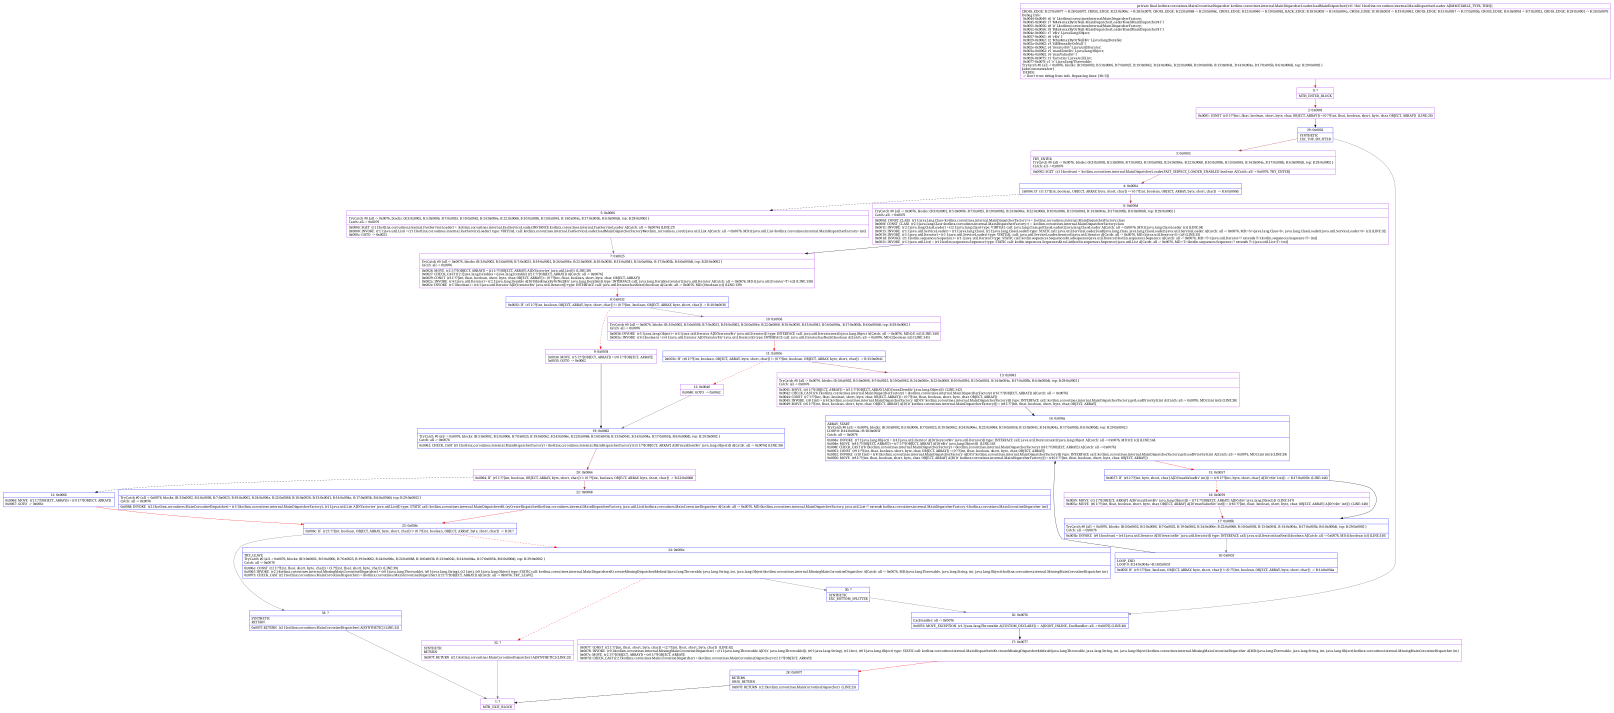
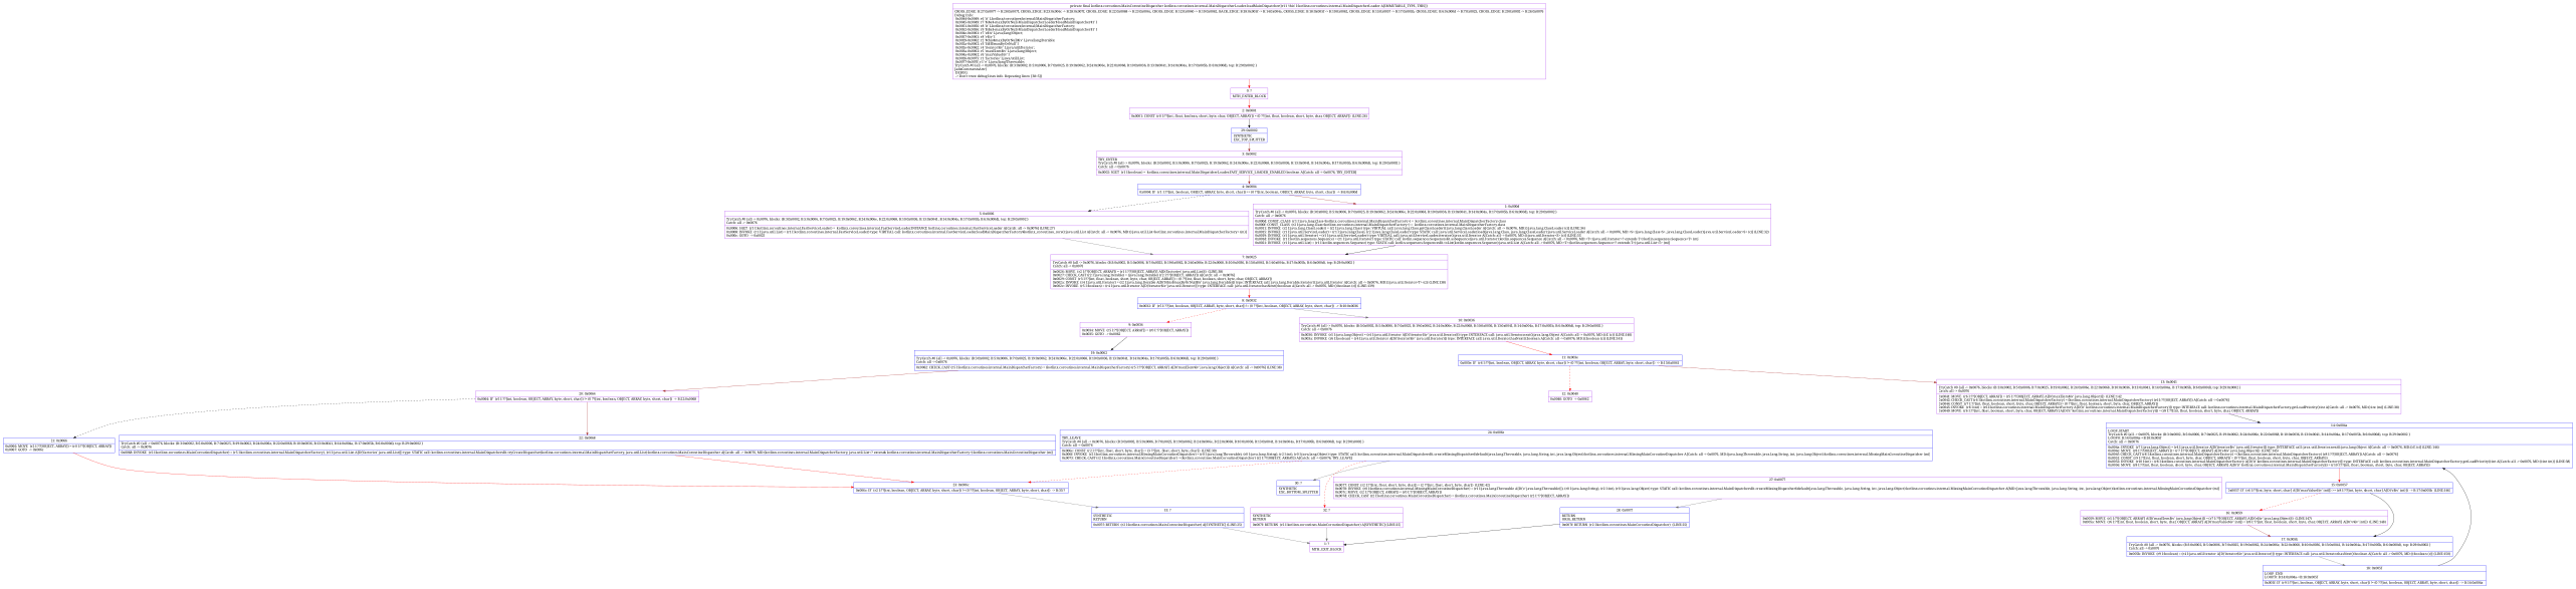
  digraph {
    fontname="Noto Serif"
    node [color=blue fontname="Noto Serif" shape=record]
    edge [color=red fontname="Noto Serif"]
    n1 [color=purple label="{0\:\ ?|MTH_ENTER_BLOCK\l}"]
    n2 [color=purple label="{2\:\ 0x0001|0x0001: CONST  (r0 I:??[int, float, boolean, short, byte, char, OBJECT, ARRAY]) = (0 ??[int, float, boolean, short, byte, char, OBJECT, ARRAY])  (LINE:26)\l}"]
    n3 [label="{29\:\ 0x0002|SYNTHETIC\lEXC_TOP_SPLITTER\l}"]
    n4 [color=purple label="{3\:\ 0x0002|TRY_ENTER\lTryCatch #0 \{all \-\> 0x0076, blocks: (B:3:0x0002, B:5:0x0006, B:7:0x0025, B:19:0x0062, B:24:0x006e, B:22:0x0068, B:10:0x0036, B:13:0x0041, B:14:0x004a, B:17:0x005b, B:6:0x000d), top: B:29:0x0002 \}\lCatch: all \-\> 0x0076\l|0x0002: SGET  (r1 I:boolean) =  kotlinx.coroutines.internal.MainDispatcherLoader.FAST_SERVICE_LOADER_ENABLED boolean A[Catch: all \-\> 0x0076, TRY_ENTER]\l}"]
-   n5 [label="{26\:\ 0x0076|ExcHandler: all \-\> 0x0076\l|0x0076: MOVE_EXCEPTION  (r1 I:java.lang.Throwable A[CUSTOM_DECLARE]) =  A[DONT_INLINE, ExcHandler: all \-\> 0x0076] (LINE:40)\l}"]
    n6 [label="{4\:\ 0x0004|0x0004: IF  (r1 I:??[int, boolean, OBJECT, ARRAY, byte, short, char]) == (0 ??[int, boolean, OBJECT, ARRAY, byte, short, char])  \-\> B:6:0x000d \l}"]
    n7 [color=purple label="{27\:\ 0x0077|0x0077: CONST  (r2 I:??[int, float, short, byte, char]) = (2 ??[int, float, short, byte, char])  (LINE:42)\l0x0078: INVOKE  (r0 I:kotlinx.coroutines.internal.MissingMainCoroutineDispatcher) = (r1 I:java.lang.Throwable A[D('e' java.lang.Throwable)]), (r0 I:java.lang.String), (r2 I:int), (r0 I:java.lang.Object) type: STATIC call: kotlinx.coroutines.internal.MainDispatchersKt.createMissingDispatcher$default(java.lang.Throwable, java.lang.String, int, java.lang.Object):kotlinx.coroutines.internal.MissingMainCoroutineDispatcher A[MD:(java.lang.Throwable, java.lang.String, int, java.lang.Object):kotlinx.coroutines.internal.MissingMainCoroutineDispatcher (m)]\l0x007c: MOVE  (r2 I:??[OBJECT, ARRAY]) = (r0 I:??[OBJECT, ARRAY]) \l0x007d: CHECK_CAST (r2 I:kotlinx.coroutines.MainCoroutineDispatcher) = (kotlinx.coroutines.MainCoroutineDispatcher) (r2 I:??[OBJECT, ARRAY]) \l}"]
    n8 [color=purple label="{5\:\ 0x0006|TryCatch #0 \{all \-\> 0x0076, blocks: (B:3:0x0002, B:5:0x0006, B:7:0x0025, B:19:0x0062, B:24:0x006e, B:22:0x0068, B:10:0x0036, B:13:0x0041, B:14:0x004a, B:17:0x005b, B:6:0x000d), top: B:29:0x0002 \}\lCatch: all \-\> 0x0076\l|0x0006: SGET  (r1 I:kotlinx.coroutines.internal.FastServiceLoader) =  kotlinx.coroutines.internal.FastServiceLoader.INSTANCE kotlinx.coroutines.internal.FastServiceLoader A[Catch: all \-\> 0x0076] (LINE:27)\l0x0008: INVOKE  (r1 I:java.util.List) = (r1 I:kotlinx.coroutines.internal.FastServiceLoader) type: VIRTUAL call: kotlinx.coroutines.internal.FastServiceLoader.loadMainDispatcherFactory$kotlinx_coroutines_core():java.util.List A[Catch: all \-\> 0x0076, MD:():java.util.List\<kotlinx.coroutines.internal.MainDispatcherFactory\> (m)]\l0x000c: GOTO  \-\> 0x0025 \l}"]
    n9 [color=purple label="{6\:\ 0x000d|TryCatch #0 \{all \-\> 0x0076, blocks: (B:3:0x0002, B:5:0x0006, B:7:0x0025, B:19:0x0062, B:24:0x006e, B:22:0x0068, B:10:0x0036, B:13:0x0041, B:14:0x004a, B:17:0x005b, B:6:0x000d), top: B:29:0x0002 \}\lCatch: all \-\> 0x0076\l|0x000d: CONST_CLASS  (r1 I:java.lang.Class\<kotlinx.coroutines.internal.MainDispatcherFactory\>) =  kotlinx.coroutines.internal.MainDispatcherFactory.class \l0x000f: CONST_CLASS  (r2 I:java.lang.Class\<kotlinx.coroutines.internal.MainDispatcherFactory\>) =  kotlinx.coroutines.internal.MainDispatcherFactory.class \l0x0011: INVOKE  (r2 I:java.lang.ClassLoader) = (r2 I:java.lang.Class) type: VIRTUAL call: java.lang.Class.getClassLoader():java.lang.ClassLoader A[Catch: all \-\> 0x0076, MD:():java.lang.ClassLoader (c)] (LINE:34)\l0x0015: INVOKE  (r1 I:java.util.ServiceLoader) = (r1 I:java.lang.Class), (r2 I:java.lang.ClassLoader) type: STATIC call: java.util.ServiceLoader.load(java.lang.Class, java.lang.ClassLoader):java.util.ServiceLoader A[Catch: all \-\> 0x0076, MD:\<S\>:(java.lang.Class\<S\>, java.lang.ClassLoader):java.util.ServiceLoader\<S\> (c)] (LINE:32)\l0x0019: INVOKE  (r1 I:java.util.Iterator) = (r1 I:java.util.ServiceLoader) type: VIRTUAL call: java.util.ServiceLoader.iterator():java.util.Iterator A[Catch: all \-\> 0x0076, MD:():java.util.Iterator\<S\> (c)] (LINE:35)\l0x001d: INVOKE  (r1 I:kotlin.sequences.Sequence) = (r1 I:java.util.Iterator) type: STATIC call: kotlin.sequences.SequencesKt.asSequence(java.util.Iterator):kotlin.sequences.Sequence A[Catch: all \-\> 0x0076, MD:\<T\>:(java.util.Iterator\<? extends T\>):kotlin.sequences.Sequence\<T\> (m)]\l0x0021: INVOKE  (r1 I:java.util.List) = (r1 I:kotlin.sequences.Sequence) type: STATIC call: kotlin.sequences.SequencesKt.toList(kotlin.sequences.Sequence):java.util.List A[Catch: all \-\> 0x0076, MD:\<T\>:(kotlin.sequences.Sequence\<? extends T\>):java.util.List\<T\> (m)]\l}"]
    n10 [color=purple label="{7\:\ 0x0025|TryCatch #0 \{all \-\> 0x0076, blocks: (B:3:0x0002, B:5:0x0006, B:7:0x0025, B:19:0x0062, B:24:0x006e, B:22:0x0068, B:10:0x0036, B:13:0x0041, B:14:0x004a, B:17:0x005b, B:6:0x000d), top: B:29:0x0002 \}\lCatch: all \-\> 0x0076\l|0x0026: MOVE  (r2 I:??[OBJECT, ARRAY]) = (r1 I:??[OBJECT, ARRAY] A[D('factories' java.util.List)])  (LINE:38)\l0x0027: CHECK_CAST (r2 I:java.lang.Iterable) = (java.lang.Iterable) (r2 I:??[OBJECT, ARRAY]) A[Catch: all \-\> 0x0076]\l0x0029: CONST  (r3 I:??[int, float, boolean, short, byte, char, OBJECT, ARRAY]) = (0 ??[int, float, boolean, short, byte, char, OBJECT, ARRAY]) \l0x002a: INVOKE  (r4 I:java.util.Iterator) = (r2 I:java.lang.Iterable A[D('$this$maxByOrNull$iv' java.lang.Iterable)]) type: INTERFACE call: java.lang.Iterable.iterator():java.util.Iterator A[Catch: all \-\> 0x0076, MD:():java.util.Iterator\<T\> (c)] (LINE:138)\l0x002e: INVOKE  (r5 I:boolean) = (r4 I:java.util.Iterator A[D('iterator$iv' java.util.Iterator)]) type: INTERFACE call: java.util.Iterator.hasNext():boolean A[Catch: all \-\> 0x0076, MD:():boolean (c)] (LINE:139)\l}"]
    n11 [label="{8\:\ 0x0032|0x0032: IF  (r5 I:??[int, boolean, OBJECT, ARRAY, byte, short, char]) != (0 ??[int, boolean, OBJECT, ARRAY, byte, short, char])  \-\> B:10:0x0036 \l}"]
    n12 [color=purple label="{9\:\ 0x0034|0x0034: MOVE  (r5 I:??[OBJECT, ARRAY]) = (r0 I:??[OBJECT, ARRAY]) \l0x0035: GOTO  \-\> 0x0062 \l}"]
    n13 [color=purple label="{10\:\ 0x0036|TryCatch #0 \{all \-\> 0x0076, blocks: (B:3:0x0002, B:5:0x0006, B:7:0x0025, B:19:0x0062, B:24:0x006e, B:22:0x0068, B:10:0x0036, B:13:0x0041, B:14:0x004a, B:17:0x005b, B:6:0x000d), top: B:29:0x0002 \}\lCatch: all \-\> 0x0076\l|0x0036: INVOKE  (r5 I:java.lang.Object) = (r4 I:java.util.Iterator A[D('iterator$iv' java.util.Iterator)]) type: INTERFACE call: java.util.Iterator.next():java.lang.Object A[Catch: all \-\> 0x0076, MD:():E (c)] (LINE:140)\l0x003a: INVOKE  (r6 I:boolean) = (r4 I:java.util.Iterator A[D('iterator$iv' java.util.Iterator)]) type: INTERFACE call: java.util.Iterator.hasNext():boolean A[Catch: all \-\> 0x0076, MD:():boolean (c)] (LINE:141)\l}"]
    n14 [label="{19\:\ 0x0062|TryCatch #0 \{all \-\> 0x0076, blocks: (B:3:0x0002, B:5:0x0006, B:7:0x0025, B:19:0x0062, B:24:0x006e, B:22:0x0068, B:10:0x0036, B:13:0x0041, B:14:0x004a, B:17:0x005b, B:6:0x000d), top: B:29:0x0002 \}\lCatch: all \-\> 0x0076\l|0x0062: CHECK_CAST (r5 I:kotlinx.coroutines.internal.MainDispatcherFactory) = (kotlinx.coroutines.internal.MainDispatcherFactory) (r5 I:??[OBJECT, ARRAY] A[D('maxElem$iv' java.lang.Object)]) A[Catch: all \-\> 0x0076] (LINE:38)\l}"]
    n15 [label="{11\:\ 0x003e|0x003e: IF  (r6 I:??[int, boolean, OBJECT, ARRAY, byte, short, char]) != (0 ??[int, boolean, OBJECT, ARRAY, byte, short, char])  \-\> B:13:0x0041 \l}"]
    n16 [color=purple label="{20\:\ 0x0064|0x0064: IF  (r5 I:??[int, boolean, OBJECT, ARRAY, byte, short, char]) != (0 ??[int, boolean, OBJECT, ARRAY, byte, short, char])  \-\> B:22:0x0068 \l}"]
    n17 [label="{21\:\ 0x0066|0x0066: MOVE  (r2 I:??[OBJECT, ARRAY]) = (r0 I:??[OBJECT, ARRAY]) \l0x0067: GOTO  \-\> 0x006c \l}"]
    n18 [label="{22\:\ 0x0068|TryCatch #0 \{all \-\> 0x0076, blocks: (B:3:0x0002, B:5:0x0006, B:7:0x0025, B:19:0x0062, B:24:0x006e, B:22:0x0068, B:10:0x0036, B:13:0x0041, B:14:0x004a, B:17:0x005b, B:6:0x000d), top: B:29:0x0002 \}\lCatch: all \-\> 0x0076\l|0x0068: INVOKE  (r2 I:kotlinx.coroutines.MainCoroutineDispatcher) = (r5 I:kotlinx.coroutines.internal.MainDispatcherFactory), (r1 I:java.util.List A[D('factories' java.util.List)]) type: STATIC call: kotlinx.coroutines.internal.MainDispatchersKt.tryCreateDispatcher(kotlinx.coroutines.internal.MainDispatcherFactory, java.util.List):kotlinx.coroutines.MainCoroutineDispatcher A[Catch: all \-\> 0x0076, MD:(kotlinx.coroutines.internal.MainDispatcherFactory, java.util.List\<? extends kotlinx.coroutines.internal.MainDispatcherFactory\>):kotlinx.coroutines.MainCoroutineDispatcher (m)]\l}"]
    n19 [label="{23\:\ 0x006c|0x006c: IF  (r2 I:??[int, boolean, OBJECT, ARRAY, byte, short, char]) != (0 ??[int, boolean, OBJECT, ARRAY, byte, short, char])  \-\> B:33:? \l}"]
    n20 [label="{24\:\ 0x006e|TRY_LEAVE\lTryCatch #0 \{all \-\> 0x0076, blocks: (B:3:0x0002, B:5:0x0006, B:7:0x0025, B:19:0x0062, B:24:0x006e, B:22:0x0068, B:10:0x0036, B:13:0x0041, B:14:0x004a, B:17:0x005b, B:6:0x000d), top: B:29:0x0002 \}\lCatch: all \-\> 0x0076\l|0x006e: CONST  (r2 I:??[int, float, short, byte, char]) = (3 ??[int, float, short, byte, char])  (LINE:39)\l0x006f: INVOKE  (r2 I:kotlinx.coroutines.internal.MissingMainCoroutineDispatcher) = (r0 I:java.lang.Throwable), (r0 I:java.lang.String), (r2 I:int), (r0 I:java.lang.Object) type: STATIC call: kotlinx.coroutines.internal.MainDispatchersKt.createMissingDispatcher$default(java.lang.Throwable, java.lang.String, int, java.lang.Object):kotlinx.coroutines.internal.MissingMainCoroutineDispatcher A[Catch: all \-\> 0x0076, MD:(java.lang.Throwable, java.lang.String, int, java.lang.Object):kotlinx.coroutines.internal.MissingMainCoroutineDispatcher (m)]\l0x0073: CHECK_CAST (r2 I:kotlinx.coroutines.MainCoroutineDispatcher) = (kotlinx.coroutines.MainCoroutineDispatcher) (r2 I:??[OBJECT, ARRAY]) A[Catch: all \-\> 0x0076, TRY_LEAVE]\l}"]
    n21 [label="{33\:\ ?|SYNTHETIC\lRETURN\l|0x007f: RETURN  (r2 I:kotlinx.coroutines.MainCoroutineDispatcher) A[SYNTHETIC] (LINE:25)\l}"]
    n22 [label="{30\:\ ?|SYNTHETIC\lEXC_BOTTOM_SPLITTER\l}"]
    n23 [color=purple label="{32\:\ ?|SYNTHETIC\lRETURN\l|0x007f: RETURN  (r2 I:kotlinx.coroutines.MainCoroutineDispatcher) A[SYNTHETIC] (LINE:25)\l}"]
    n24 [color=purple label="{1\:\ ?|MTH_EXIT_BLOCK\l}"]
    n25 [color=purple label="{12\:\ 0x0040|0x0040: GOTO  \-\> 0x0062 \l}"]
    n26 [color=purple label="{13\:\ 0x0041|TryCatch #0 \{all \-\> 0x0076, blocks: (B:3:0x0002, B:5:0x0006, B:7:0x0025, B:19:0x0062, B:24:0x006e, B:22:0x0068, B:10:0x0036, B:13:0x0041, B:14:0x004a, B:17:0x005b, B:6:0x000d), top: B:29:0x0002 \}\lCatch: all \-\> 0x0076\l|0x0041: MOVE  (r6 I:??[OBJECT, ARRAY]) = (r5 I:??[OBJECT, ARRAY] A[D('maxElem$iv' java.lang.Object)])  (LINE:142)\l0x0042: CHECK_CAST (r6 I:kotlinx.coroutines.internal.MainDispatcherFactory) = (kotlinx.coroutines.internal.MainDispatcherFactory) (r6 I:??[OBJECT, ARRAY]) A[Catch: all \-\> 0x0076]\l0x0044: CONST  (r7 I:??[int, float, boolean, short, byte, char, OBJECT, ARRAY]) = (0 ??[int, float, boolean, short, byte, char, OBJECT, ARRAY]) \l0x0045: INVOKE  (r8 I:int) = (r6 I:kotlinx.coroutines.internal.MainDispatcherFactory A[D('it' kotlinx.coroutines.internal.MainDispatcherFactory)]) type: INTERFACE call: kotlinx.coroutines.internal.MainDispatcherFactory.getLoadPriority():int A[Catch: all \-\> 0x0076, MD:():int (m)] (LINE:38)\l0x0049: MOVE  (r6 I:??[int, float, boolean, short, byte, char, OBJECT, ARRAY] A[D('it' kotlinx.coroutines.internal.MainDispatcherFactory)]) = (r8 I:??[int, float, boolean, short, byte, char, OBJECT, ARRAY]) \l}"]
-   n27 [label="{14\:\ 0x004a|ARRAY_START\lTryCatch #0 \{all \-\> 0x0076, blocks: (B:3:0x0002, B:5:0x0006, B:7:0x0025, B:19:0x0062, B:24:0x006e, B:22:0x0068, B:10:0x0036, B:13:0x0041, B:14:0x004a, B:17:0x005b, B:6:0x000d), top: B:29:0x0002 \}\lLOOP:0: B:14:0x004a\-\>B:18:0x005f\lCatch: all \-\> 0x0076\l|0x004a: INVOKE  (r7 I:java.lang.Object) = (r4 I:java.util.Iterator A[D('iterator$iv' java.util.Iterator)]) type: INTERFACE call: java.util.Iterator.next():java.lang.Object A[Catch: all \-\> 0x0076, MD:():E (c)] (LINE:144)\l0x004e: MOVE  (r8 I:??[OBJECT, ARRAY]) = (r7 I:??[OBJECT, ARRAY] A[D('e$iv' java.lang.Object)])  (LINE:145)\l0x004f: CHECK_CAST (r8 I:kotlinx.coroutines.internal.MainDispatcherFactory) = (kotlinx.coroutines.internal.MainDispatcherFactory) (r8 I:??[OBJECT, ARRAY]) A[Catch: all \-\> 0x0076]\l0x0051: CONST  (r9 I:??[int, float, boolean, short, byte, char, OBJECT, ARRAY]) = (0 ??[int, float, boolean, short, byte, char, OBJECT, ARRAY]) \l0x0052: INVOKE  (r10 I:int) = (r8 I:kotlinx.coroutines.internal.MainDispatcherFactory A[D('it' kotlinx.coroutines.internal.MainDispatcherFactory)]) type: INTERFACE call: kotlinx.coroutines.internal.MainDispatcherFactory.getLoadPriority():int A[Catch: all \-\> 0x0076, MD:():int (m)] (LINE:38)\l0x0056: MOVE  (r8 I:??[int, float, boolean, short, byte, char, OBJECT, ARRAY] A[D('it' kotlinx.coroutines.internal.MainDispatcherFactory)]) = (r10 I:??[int, float, boolean, short, byte, char, OBJECT, ARRAY]) \l}"]
+   n27 [label="{14\:\ 0x004a|LOOP_START\lTryCatch #0 \{all \-\> 0x0076, blocks: (B:3:0x0002, B:5:0x0006, B:7:0x0025, B:19:0x0062, B:24:0x006e, B:22:0x0068, B:10:0x0036, B:13:0x0041, B:14:0x004a, B:17:0x005b, B:6:0x000d), top: B:29:0x0002 \}\lLOOP:0: B:14:0x004a\-\>B:18:0x005f\lCatch: all \-\> 0x0076\l|0x004a: INVOKE  (r7 I:java.lang.Object) = (r4 I:java.util.Iterator A[D('iterator$iv' java.util.Iterator)]) type: INTERFACE call: java.util.Iterator.next():java.lang.Object A[Catch: all \-\> 0x0076, MD:():E (c)] (LINE:144)\l0x004e: MOVE  (r8 I:??[OBJECT, ARRAY]) = (r7 I:??[OBJECT, ARRAY] A[D('e$iv' java.lang.Object)])  (LINE:145)\l0x004f: CHECK_CAST (r8 I:kotlinx.coroutines.internal.MainDispatcherFactory) = (kotlinx.coroutines.internal.MainDispatcherFactory) (r8 I:??[OBJECT, ARRAY]) A[Catch: all \-\> 0x0076]\l0x0051: CONST  (r9 I:??[int, float, boolean, short, byte, char, OBJECT, ARRAY]) = (0 ??[int, float, boolean, short, byte, char, OBJECT, ARRAY]) \l0x0052: INVOKE  (r10 I:int) = (r8 I:kotlinx.coroutines.internal.MainDispatcherFactory A[D('it' kotlinx.coroutines.internal.MainDispatcherFactory)]) type: INTERFACE call: kotlinx.coroutines.internal.MainDispatcherFactory.getLoadPriority():int A[Catch: all \-\> 0x0076, MD:():int (m)] (LINE:38)\l0x0056: MOVE  (r8 I:??[int, float, boolean, short, byte, char, OBJECT, ARRAY] A[D('it' kotlinx.coroutines.internal.MainDispatcherFactory)]) = (r10 I:??[int, float, boolean, short, byte, char, OBJECT, ARRAY]) \l}"]
    n28 [label="{15\:\ 0x0057|0x0057: IF  (r6 I:??[int, byte, short, char] A[D('maxValue$iv' int)]) \>= (r8 I:??[int, byte, short, char] A[D('v$iv' int)])  \-\> B:17:0x005b  (LINE:146)\l}"]
    n29 [color=purple label="{16\:\ 0x0059|0x0059: MOVE  (r5 I:??[OBJECT, ARRAY] A[D('maxElem$iv' java.lang.Object)]) = (r7 I:??[OBJECT, ARRAY] A[D('e$iv' java.lang.Object)])  (LINE:147)\l0x005a: MOVE  (r6 I:??[int, float, boolean, short, byte, char, OBJECT, ARRAY] A[D('maxValue$iv' int)]) = (r8 I:??[int, float, boolean, short, byte, char, OBJECT, ARRAY] A[D('v$iv' int)])  (LINE:148)\l}"]
    n30 [label="{17\:\ 0x005b|TryCatch #0 \{all \-\> 0x0076, blocks: (B:3:0x0002, B:5:0x0006, B:7:0x0025, B:19:0x0062, B:24:0x006e, B:22:0x0068, B:10:0x0036, B:13:0x0041, B:14:0x004a, B:17:0x005b, B:6:0x000d), top: B:29:0x0002 \}\lCatch: all \-\> 0x0076\l|0x005b: INVOKE  (r9 I:boolean) = (r4 I:java.util.Iterator A[D('iterator$iv' java.util.Iterator)]) type: INTERFACE call: java.util.Iterator.hasNext():boolean A[Catch: all \-\> 0x0076, MD:():boolean (c)] (LINE:150)\l}"]
    n31 [label="{18\:\ 0x005f|LOOP_END\lLOOP:0: B:14:0x004a\-\>B:18:0x005f\l|0x005f: IF  (r9 I:??[int, boolean, OBJECT, ARRAY, byte, short, char]) != (0 ??[int, boolean, OBJECT, ARRAY, byte, short, char])  \-\> B:14:0x004a \l}"]
    n32 [label="{28\:\ 0x007f|RETURN\lORIG_RETURN\l|0x007f: RETURN  (r2 I:kotlinx.coroutines.MainCoroutineDispatcher)  (LINE:25)\l}"]
    n33 [color=purple label="{private final kotlinx.coroutines.MainCoroutineDispatcher kotlinx.coroutines.internal.MainDispatcherLoader.loadMainDispatcher((r11 'this' I:kotlinx.coroutines.internal.MainDispatcherLoader A[IMMUTABLE_TYPE, THIS]))  | CROSS_EDGE: B:27:0x0077 \-\> B:28:0x007f, CROSS_EDGE: B:23:0x006c \-\> B:28:0x007f, CROSS_EDGE: B:22:0x0068 \-\> B:23:0x006c, CROSS_EDGE: B:12:0x0040 \-\> B:19:0x0062, BACK_EDGE: B:18:0x005f \-\> B:14:0x004a, CROSS_EDGE: B:18:0x005f \-\> B:19:0x0062, CROSS_EDGE: B:15:0x0057 \-\> B:17:0x005b, CROSS_EDGE: B:6:0x000d \-\> B:7:0x0025, CROSS_EDGE: B:29:0x0002 \-\> B:26:0x0076\lDebug Info:\l  0x0044\-0x0049: r6 'it' Lkotlinx\/coroutines\/internal\/MainDispatcherFactory;\l  0x0045\-0x0049: r7 '$i$a$\-maxByOrNull\-MainDispatcherLoader$loadMainDispatcher$1' I\l  0x0051\-0x0056: r8 'it' Lkotlinx\/coroutines\/internal\/MainDispatcherFactory;\l  0x0052\-0x0056: r9 '$i$a$\-maxByOrNull\-MainDispatcherLoader$loadMainDispatcher$1' I\l  0x004e\-0x0061: r7 'e$iv' Ljava\/lang\/Object;\l  0x0057\-0x0061: r8 'v$iv' I\l  0x0029\-0x0062: r2 '$this$maxByOrNull$iv' Ljava\/lang\/Iterable;\l  0x002a\-0x0062: r3 '$i$f$maxByOrNull' I\l  0x002e\-0x0062: r4 'iterator$iv' Ljava\/util\/Iterator;\l  0x003a\-0x0062: r5 'maxElem$iv' Ljava\/lang\/Object;\l  0x004a\-0x0062: r6 'maxValue$iv' I\l  0x0026\-0x0075: r1 'factories' Ljava\/util\/List;\l  0x0077\-0x007f: r1 'e' Ljava\/lang\/Throwable;\lTryCatch #0 \{all \-\> 0x0076, blocks: (B:3:0x0002, B:5:0x0006, B:7:0x0025, B:19:0x0062, B:24:0x006e, B:22:0x0068, B:10:0x0036, B:13:0x0041, B:14:0x004a, B:17:0x005b, B:6:0x000d), top: B:29:0x0002 \}\lJadxCommentsAttr\{\l DEBUG: \l \-\> Don't trust debug lines info. Repeating lines: [38=5]\}\l}"]
    n1 -> n2
    n2 -> n3 [color=black]
    n3 -> n4 [color=brown]
-   n3 -> n5 [color=gray40]
    n4 -> n6 [color=brown]
-   n5 -> n7 [color=black]
    n6 -> n8 [color=black style=dashed]
    n6 -> n9 [color=brown]
-   n7 -> n32
+   n7 -> n32 [color=gray40]
    n8 -> n10 [color=gray40]
    n9 -> n10 [color=black]
    n10 -> n11
    n11 -> n12 [style=dashed]
    n11 -> n13 [color=gray40]
    n12 -> n14 [color=black]
    n13 -> n15
    n14 -> n16 [color=brown]
    n15 -> n25 [style=dashed]
    n15 -> n26 [color=brown]
    n16 -> n17 [color=black style=dashed]
    n16 -> n18 [color=brown]
    n17 -> n19
    n18 -> n19
-   n19 -> n20 [style=dashed]
+   n20 -> n19 [style=dashed]
    n19 -> n21 [color=gray40]
    n20 -> n22 [color=gray40]
    n20 -> n23 [style=dashed]
    n21 -> n24 [color=gray40]
-   n22 -> n5 [color=gray40]
    n23 -> n24 [color=gray40]
-   n25 -> n14 [color=gray40]
    n26 -> n27 [color=black]
    n27 -> n28
    n28 -> n29 [style=dashed]
    n28 -> n30 [color=black]
    n29 -> n30 [color=brown]
    n30 -> n31 [color=gray40]
    n31 -> n27 [color=black]
    n32 -> n24 [color=black]
    n33 -> n1
  }
